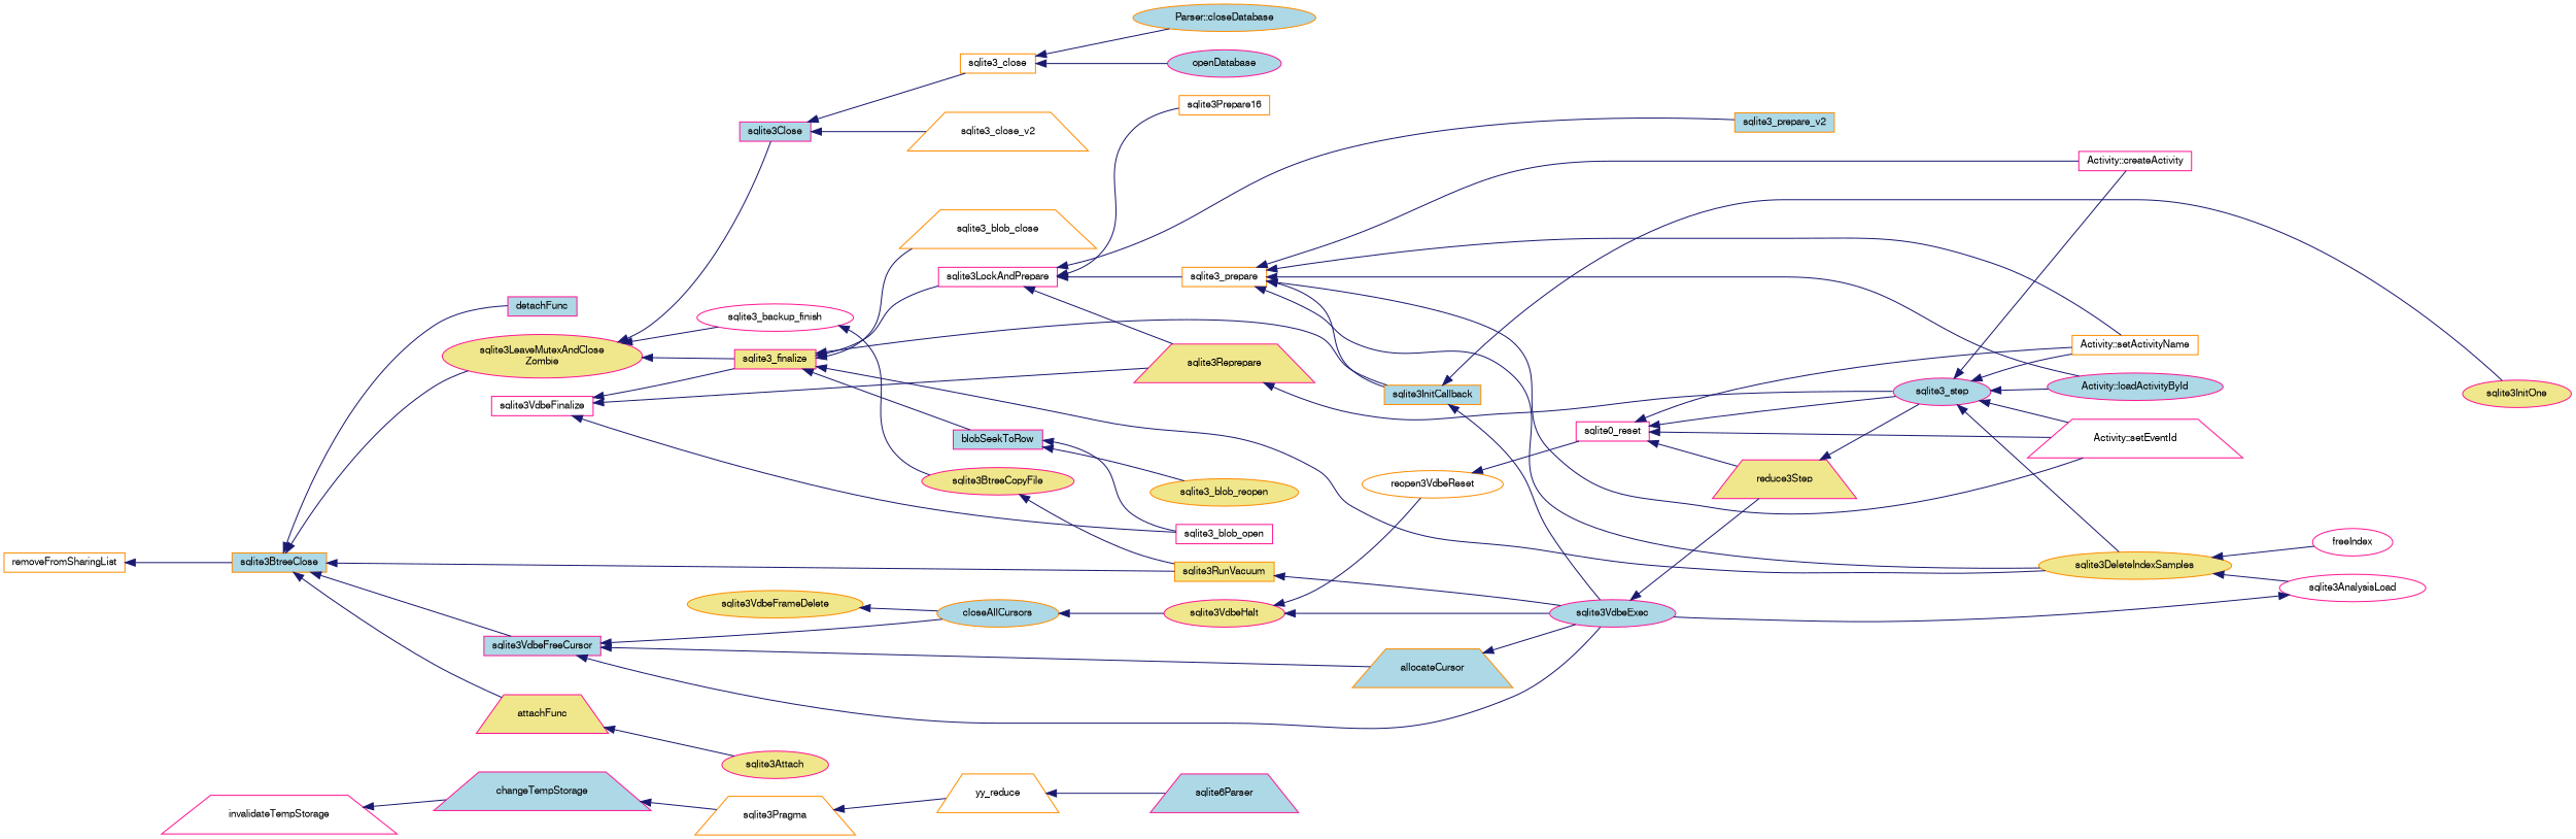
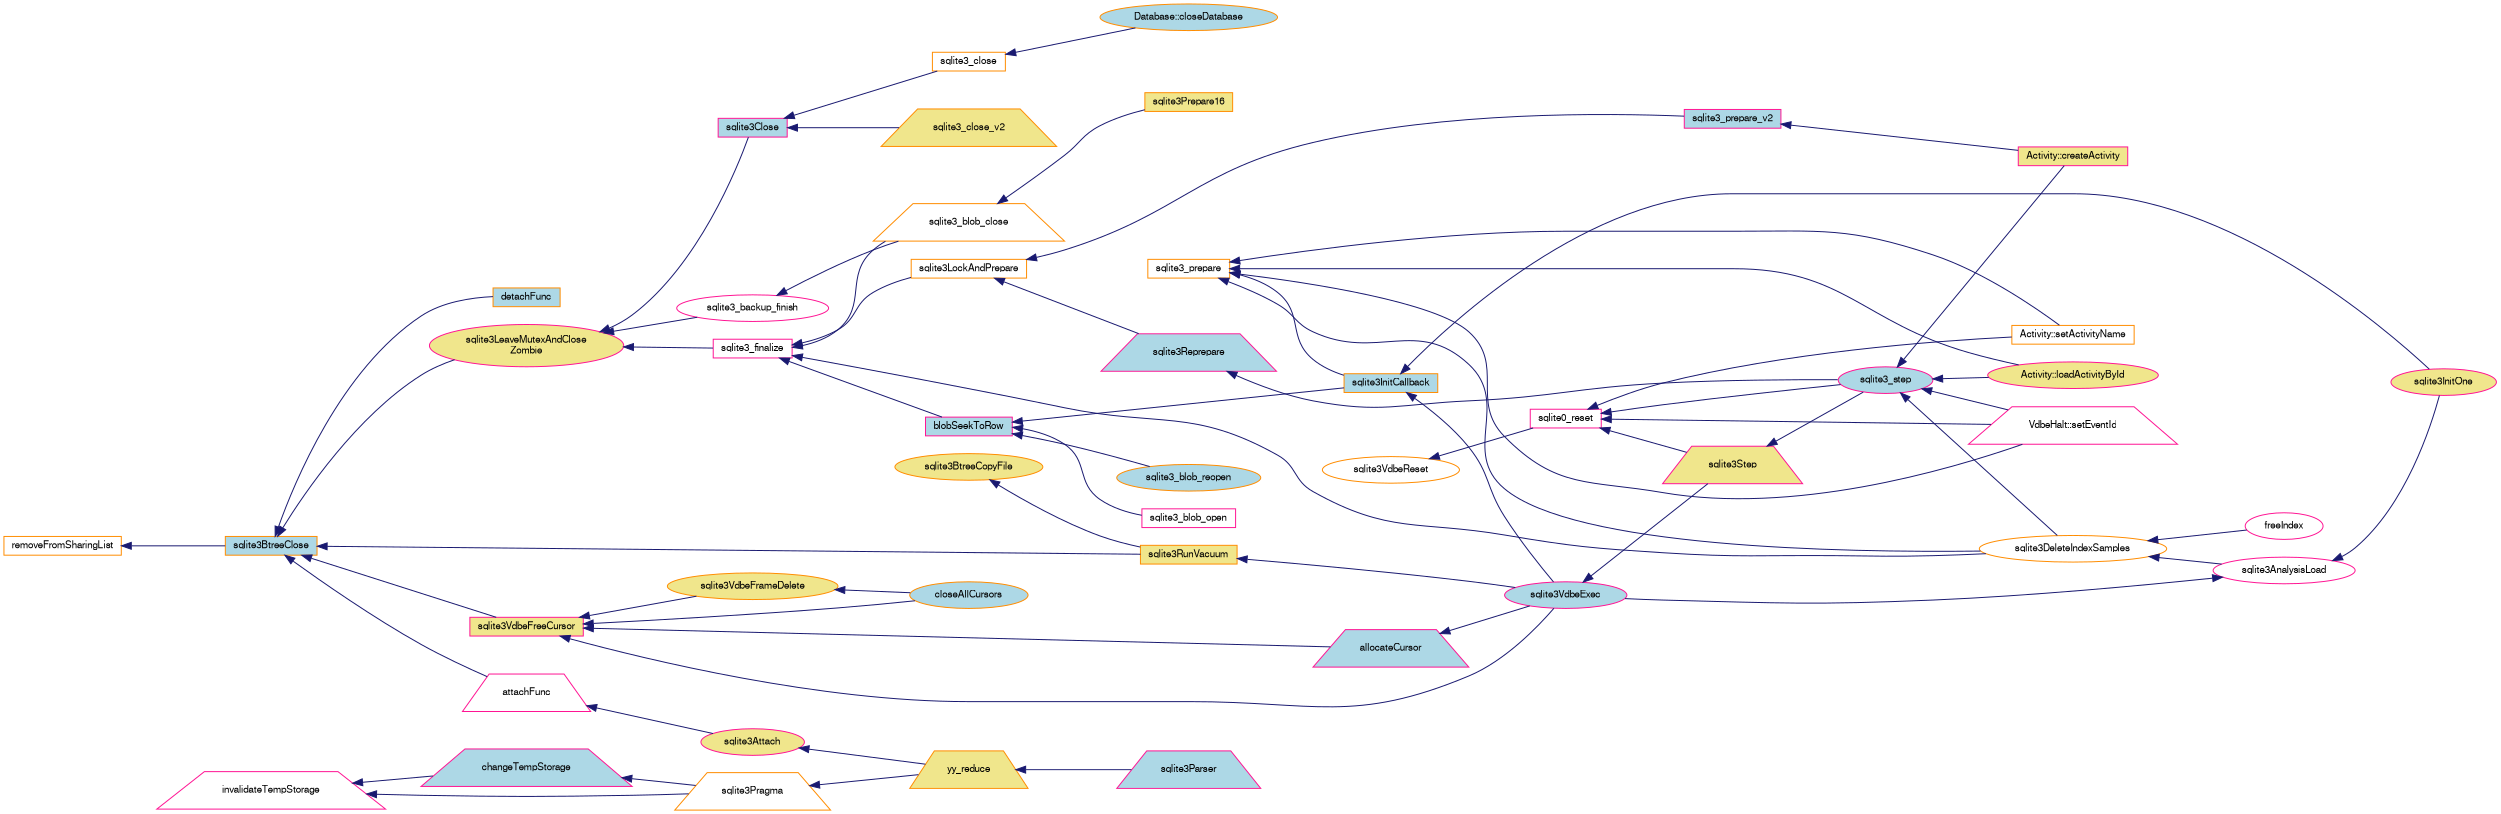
  digraph {
    rankdir=LR
    node [color=deeppink fillcolor=white fontname=FreeSans fontsize=10 shape=box style=filled]
    edge [color=midnightblue dir=back fontname=FreeSans fontsize=10 labelfontname=FreeSans labelfontsize=10 style=solid]
    n1 [color=darkorange fontcolor=black height=0.2 label=removeFromSharingList width=0.4]
    n2 [color=darkorange fillcolor=lightblue height=0.2 label=sqlite3BtreeClose width=0.4]
-   n3 [fillcolor=lightblue height=0.2 label=sqlite3VdbeFreeCursor width=0.4]
-   n4 [fillcolor=khaki height=0.2 label=attachFunc shape=trapezium width=0.4]
-   n5 [fillcolor=lightblue height=0.2 label=detachFunc width=0.4]
+   n3 [fillcolor=khaki height=0.2 label=sqlite3VdbeFreeCursor width=0.4]
+   n4 [height=0.2 label=attachFunc shape=trapezium width=0.4]
+   n5 [color=darkorange fillcolor=lightblue height=0.2 label=detachFunc width=0.4]
    n6 [color=darkorange fillcolor=khaki height=0.2 label=sqlite3RunVacuum width=0.4]
    n7 [fillcolor=khaki height=0.2 label="sqlite3LeaveMutexAndClose\lZombie" shape=ellipse width=0.4]
    n8 [color=darkorange fillcolor=khaki height=0.2 label=sqlite3VdbeFrameDelete shape=ellipse width=0.4]
    n9 [color=darkorange fillcolor=lightblue height=0.2 label=closeAllCursors shape=ellipse width=0.4]
    n10 [fillcolor=lightblue height=0.2 label=sqlite3VdbeExec shape=ellipse width=0.4]
-   n11 [color=darkorange fillcolor=lightblue height=0.2 label=allocateCursor shape=trapezium width=0.4]
+   n11 [fillcolor=lightblue height=0.2 label=allocateCursor shape=trapezium width=0.4]
    n12 [fillcolor=khaki height=0.2 label=sqlite3Attach shape=ellipse width=0.4]
    n13 [height=0.2 label=invalidateTempStorage shape=trapezium width=0.4]
    n14 [fillcolor=lightblue height=0.2 label=changeTempStorage shape=trapezium width=0.4]
    n15 [color=darkorange height=0.2 label=sqlite3Pragma shape=trapezium width=0.4]
-   n16 [fillcolor=khaki height=0.2 label=sqlite3_finalize width=0.4]
+   n16 [height=0.2 label=sqlite3_finalize width=0.4]
    n17 [height=0.2 label=sqlite3_backup_finish shape=ellipse width=0.4]
    n18 [fillcolor=lightblue height=0.2 label=sqlite3Close width=0.4]
-   n19 [fillcolor=khaki height=0.2 label=sqlite3VdbeHalt shape=ellipse width=0.4]
-   n20 [fillcolor=khaki height=0.2 label=reduce3Step shape=trapezium width=0.4]
-   n21 [color=darkorange height=0.2 label=reopen3VdbeReset shape=ellipse width=0.4]
+   n20 [fillcolor=khaki height=0.2 label=sqlite3Step shape=trapezium width=0.4]
+   n21 [color=darkorange height=0.2 label=sqlite3VdbeReset shape=ellipse width=0.4]
    n22 [height=0.2 label=sqlite0_reset width=0.4]
-   n23 [height=0.2 label=sqlite3VdbeFinalize width=0.4]
    n24 [height=0.2 label=sqlite3_blob_open width=0.4]
-   n25 [fillcolor=khaki height=0.2 label=sqlite3Reprepare shape=trapezium width=0.4]
+   n25 [fillcolor=lightblue height=0.2 label=sqlite3Reprepare shape=trapezium width=0.4]
    n26 [fillcolor=lightblue height=0.2 label=sqlite3_step shape=ellipse width=0.4]
-   n27 [height=0.2 label="Activity::setEventId" shape=trapezium width=0.4]
+   n27 [height=0.2 label="VdbeHalt::setEventId" shape=trapezium width=0.4]
    n28 [color=darkorange height=0.2 label="Activity::setActivityName" width=0.4]
    n29 [fillcolor=lightblue height=0.2 label=blobSeekToRow width=0.4]
    n30 [color=darkorange height=0.2 label=sqlite3_blob_close shape=trapezium width=0.4]
-   n31 [color=darkorange fillcolor=khaki height=0.2 label=sqlite3DeleteIndexSamples shape=ellipse width=0.4]
+   n31 [color=darkorange height=0.2 label=sqlite3DeleteIndexSamples shape=ellipse width=0.4]
    n32 [color=darkorange fillcolor=lightblue height=0.2 label=sqlite3InitCallback width=0.4]
-   n33 [height=0.2 label=sqlite3LockAndPrepare width=0.4]
-   n34 [color=darkorange fillcolor=khaki height=0.2 label=sqlite3_blob_reopen shape=ellipse width=0.4]
+   n33 [color=darkorange height=0.2 label=sqlite3LockAndPrepare width=0.4]
+   n34 [color=darkorange fillcolor=lightblue height=0.2 label=sqlite3_blob_reopen shape=ellipse width=0.4]
    n35 [height=0.2 label=sqlite3AnalysisLoad shape=ellipse width=0.4]
    n36 [height=0.2 label=freeIndex shape=ellipse width=0.4]
    n37 [fillcolor=khaki height=0.2 label=sqlite3InitOne shape=ellipse width=0.4]
    n38 [color=darkorange height=0.2 label=sqlite3_prepare width=0.4]
-   n39 [color=darkorange fillcolor=lightblue height=0.2 label=sqlite3_prepare_v2 width=0.4]
-   n40 [color=darkorange height=0.2 label=sqlite3Prepare16 width=0.4]
-   n41 [height=0.2 label="Activity::createActivity" width=0.4]
-   n42 [fillcolor=lightblue height=0.2 label="Activity::loadActivityById" shape=ellipse width=0.4]
-   n43 [color=darkorange height=0.2 label=yy_reduce shape=trapezium width=0.4]
-   n44 [fillcolor=lightblue height=0.2 label=sqlite6Parser shape=trapezium width=0.4]
-   n45 [fillcolor=khaki height=0.2 label=sqlite3BtreeCopyFile shape=ellipse width=0.4]
+   n39 [fillcolor=lightblue height=0.2 label=sqlite3_prepare_v2 width=0.4]
+   n40 [color=darkorange fillcolor=khaki height=0.2 label=sqlite3Prepare16 width=0.4]
+   n41 [fillcolor=khaki height=0.2 label="Activity::createActivity" width=0.4]
+   n42 [fillcolor=khaki height=0.2 label="Activity::loadActivityById" shape=ellipse width=0.4]
+   n43 [color=darkorange fillcolor=khaki height=0.2 label=yy_reduce shape=trapezium width=0.4]
+   n44 [fillcolor=lightblue height=0.2 label=sqlite3Parser shape=trapezium width=0.4]
+   n45 [color=darkorange fillcolor=khaki height=0.2 label=sqlite3BtreeCopyFile shape=ellipse width=0.4]
    n46 [color=darkorange height=0.2 label=sqlite3_close width=0.4]
-   n47 [color=darkorange height=0.2 label=sqlite3_close_v2 shape=trapezium width=0.4]
-   n48 [color=darkorange fillcolor=lightblue height=0.2 label="Parser::closeDatabase" shape=ellipse width=0.4]
-   n49 [fillcolor=lightblue height=0.2 label=openDatabase shape=ellipse width=0.4]
+   n47 [color=darkorange fillcolor=khaki height=0.2 label=sqlite3_close_v2 shape=trapezium width=0.4]
+   n48 [color=darkorange fillcolor=lightblue height=0.2 label="Database::closeDatabase" shape=ellipse width=0.4]
    n1 -> n2
    n2 -> n3
    n2 -> n4
    n2 -> n5
    n2 -> n6
    n2 -> n7
+   n3 -> n8
    n3 -> n9
    n3 -> n10
    n3 -> n11
    n4 -> n12
    n6 -> n10
    n7 -> n16
    n7 -> n17
    n7 -> n18
    n8 -> n9
-   n9 -> n19
    n10 -> n20
    n11 -> n10
+   n12 -> n43
    n13 -> n14
+   n13 -> n15
    n14 -> n15
    n15 -> n43
    n16 -> n29
    n16 -> n30
    n16 -> n31
-   n16 -> n32
+   n29 -> n32
    n16 -> n33
-   n17 -> n45
+   n17 -> n30
    n18 -> n46
    n18 -> n47
-   n19 -> n10
-   n19 -> n21
    n20 -> n26
    n21 -> n22
    n22 -> n20
    n22 -> n26
    n22 -> n27
    n22 -> n28
-   n23 -> n16
-   n23 -> n24
-   n23 -> n25
    n25 -> n26
    n26 -> n27
-   n26 -> n28
    n26 -> n31
    n26 -> n41
    n26 -> n42
    n29 -> n24
    n29 -> n34
    n31 -> n35
    n31 -> n36
    n32 -> n10
    n32 -> n37
    n33 -> n25
-   n33 -> n38
    n33 -> n39
-   n33 -> n40
+   n30 -> n40
    n35 -> n10
+   n35 -> n37
    n38 -> n27
    n38 -> n28
    n38 -> n31
    n38 -> n32
-   n38 -> n41
+   n39 -> n41
    n38 -> n42
    n43 -> n44
    n45 -> n6
    n46 -> n48
-   n46 -> n49
  }
